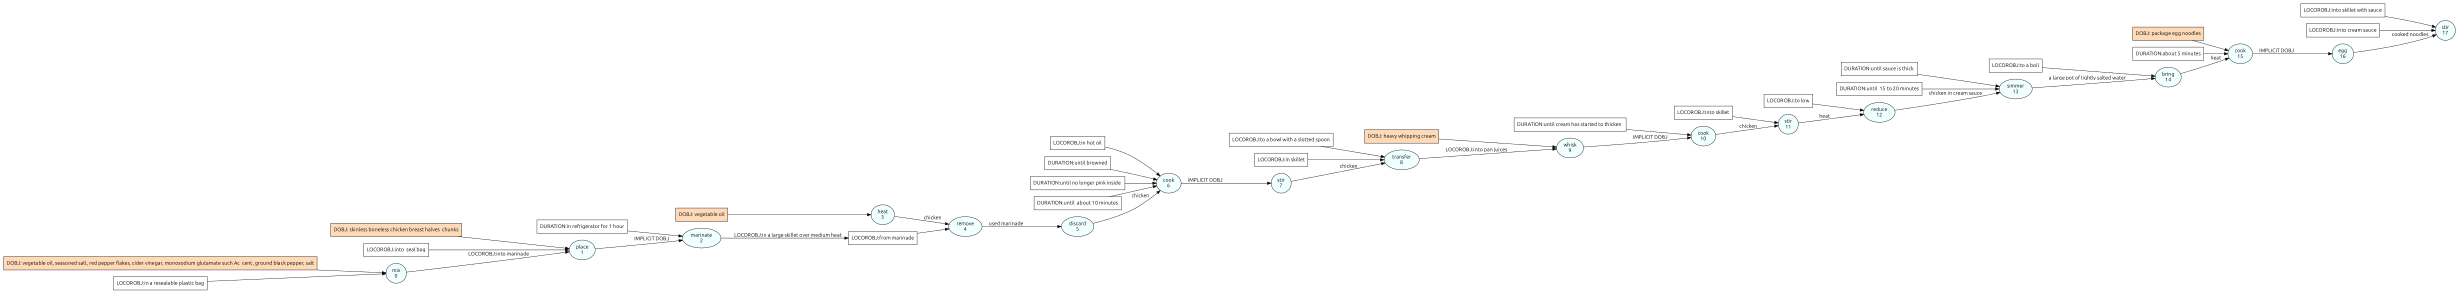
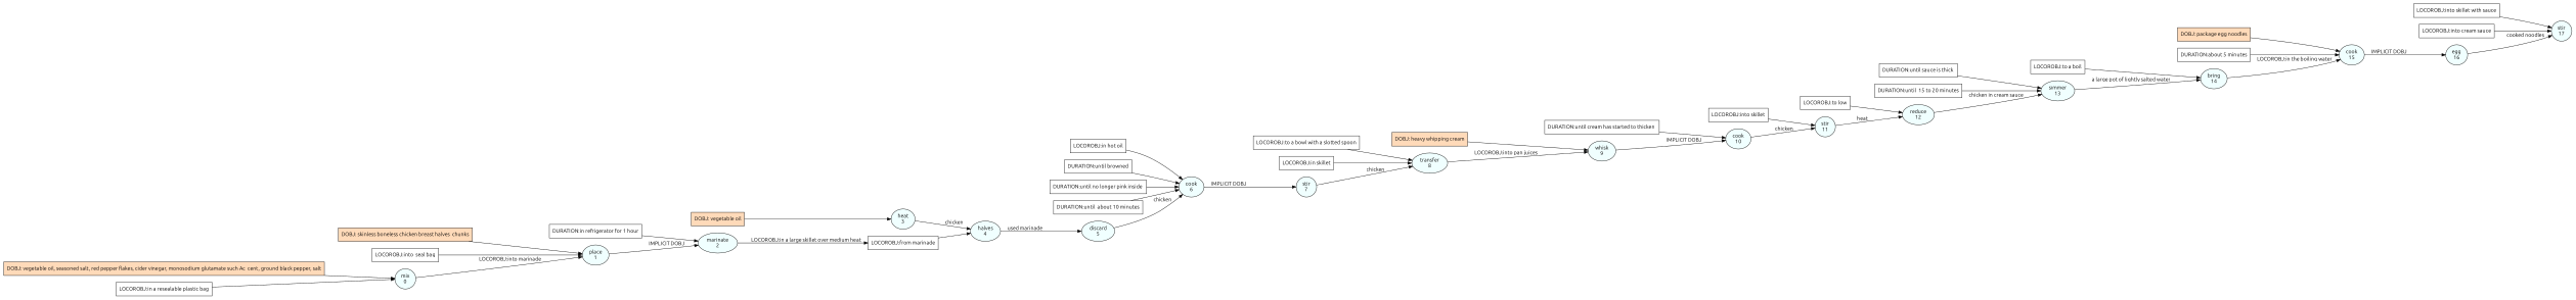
  digraph {
    fontname=Ubuntu
    rankdir=LR
    node [fillcolor=white fontname=Ubuntu shape=box style=filled]
    edge [fontname=Ubuntu]
    n1 [fillcolor=azure label="mix\n0" shape=oval]
    n2 [fillcolor=azure label="place\n1" shape=oval]
    n3 [fillcolor=azure label="marinate\n2" shape=oval]
    n4 [label="LOCOROBJ:from marinade"]
    n5 [fillcolor=azure label="heat\n3" shape=oval]
-   n6 [fillcolor=azure label="remove\n4" shape=oval]
+   n6 [fillcolor=azure label="halves\n4" shape=oval]
    n7 [fillcolor=azure label="discard\n5" shape=oval]
    n8 [fillcolor=azure label="cook\n6" shape=oval]
    n9 [fillcolor=azure label="stir\n7" shape=oval]
    n10 [fillcolor=azure label="transfer\n8" shape=oval]
    n11 [fillcolor=azure label="whisk\n9" shape=oval]
    n12 [fillcolor=azure label="cook\n10" shape=oval]
    n13 [fillcolor=azure label="stir\n11" shape=oval]
    n14 [fillcolor=azure label="reduce\n12" shape=oval]
    n15 [fillcolor=azure label="simmer\n13" shape=oval]
    n16 [fillcolor=azure label="bring\n14" shape=oval]
    n17 [fillcolor=azure label="cook\n15" shape=oval]
    n18 [fillcolor=azure label="egg\n16" shape=oval]
    n19 [fillcolor=azure label="stir\n17" shape=oval]
    n20 [fillcolor=peachpuff label="DOBJ: vegetable oil, seasoned salt, red pepper flakes, cider vinegar, monosodium glutamate such Ac  cent, ground black pepper, salt"]
    n21 [label="LOCOROBJ:in a resealable plastic bag"]
    n22 [fillcolor=peachpuff label="DOBJ: skinless boneless chicken breast halves  chunks"]
    n23 [label="LOCOROBJ:into  seal bag"]
    n24 [label="DURATION:in refrigerator for 1 hour"]
    n25 [fillcolor=peachpuff label="DOBJ: vegetable oil"]
    n26 [label="LOCOROBJ:in hot oil"]
    n27 [label="DURATION:until browned"]
    n28 [label="DURATION:until no longer pink inside "]
    n29 [label="DURATION:until  about 10 minutes"]
    n30 [label="LOCOROBJ:to a bowl with a slotted spoon"]
    n31 [label="LOCOROBJ:in skillet"]
    n32 [fillcolor=peachpuff label="DOBJ: heavy whipping cream"]
    n33 [label="DURATION:until cream has started to thicken "]
    n34 [label="LOCOROBJ:into skillet"]
    n35 [label="LOCOROBJ:to low"]
    n36 [label="DURATION:until sauce is thick "]
    n37 [label="DURATION:until  15 to 20 minutes"]
    n38 [label="LOCOROBJ:to a boil"]
    n39 [fillcolor=peachpuff label="DOBJ: package egg noodles"]
    n40 [label="DURATION:about 5 minutes"]
    n41 [label="LOCOROBJ:into skillet with sauce"]
    n42 [label="LOCOROBJ:into cream sauce"]
    n1 -> n2 [label="LOCOROBJ:into marinade "]
    n2 -> n3 [label="IMPLICIT DOBJ"]
    n3 -> n4 [label="LOCOROBJ:in a large skillet over medium heat"]
    n4 -> n6
    n5 -> n6 [label=chicken]
    n6 -> n7 [label="used marinade"]
    n7 -> n8 [label=chicken]
    n8 -> n9 [label="IMPLICIT DOBJ"]
    n9 -> n10 [label=chicken]
    n10 -> n11 [label="LOCOROBJ:into pan juices"]
    n11 -> n12 [label="IMPLICIT DOBJ"]
    n12 -> n13 [label=chicken]
    n13 -> n14 [label=heat]
    n14 -> n15 [label="chicken in cream sauce"]
    n15 -> n16 [label="a large pot of lightly salted water"]
-   n16 -> n17 [label=heat]
+   n16 -> n17 [label="LOCOROBJ:in the boiling water"]
    n17 -> n18 [label="IMPLICIT DOBJ"]
    n18 -> n19 [label="cooked noodles"]
    n20 -> n1
    n21 -> n1
    n22 -> n2
    n23 -> n2
    n24 -> n3
    n25 -> n5
    n26 -> n8
    n27 -> n8
    n28 -> n8
    n29 -> n8
    n30 -> n10
    n31 -> n10
    n32 -> n11
    n33 -> n12
    n34 -> n13
    n35 -> n14
    n36 -> n15
    n37 -> n15
    n38 -> n16
    n39 -> n17
    n40 -> n17
    n41 -> n19
    n42 -> n19
  }
